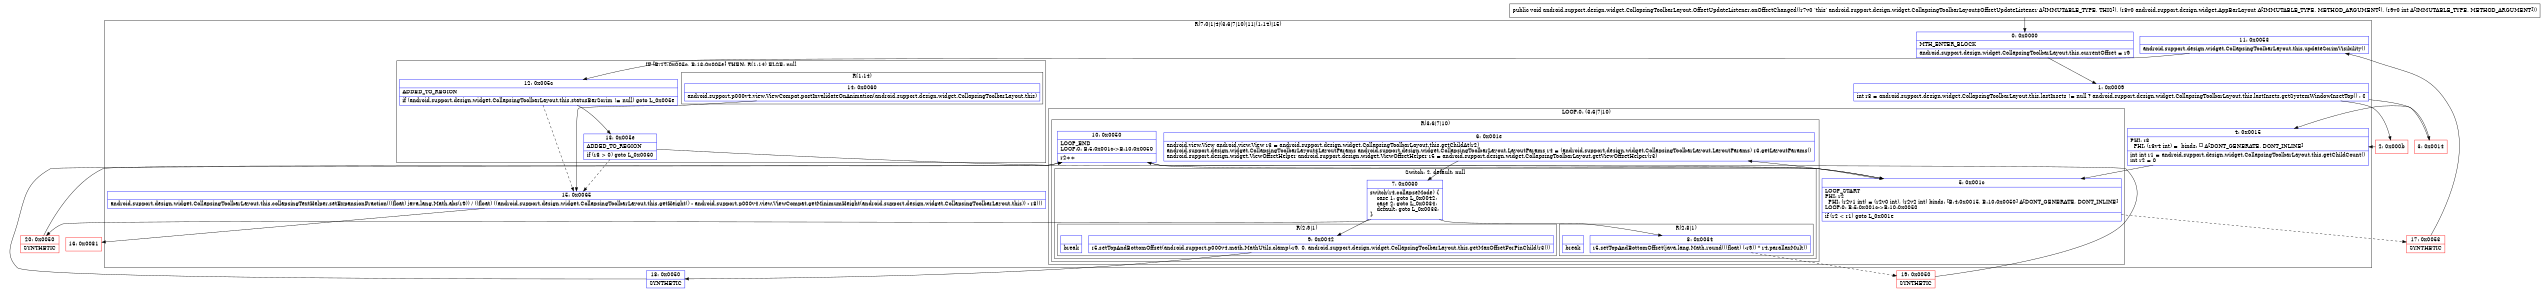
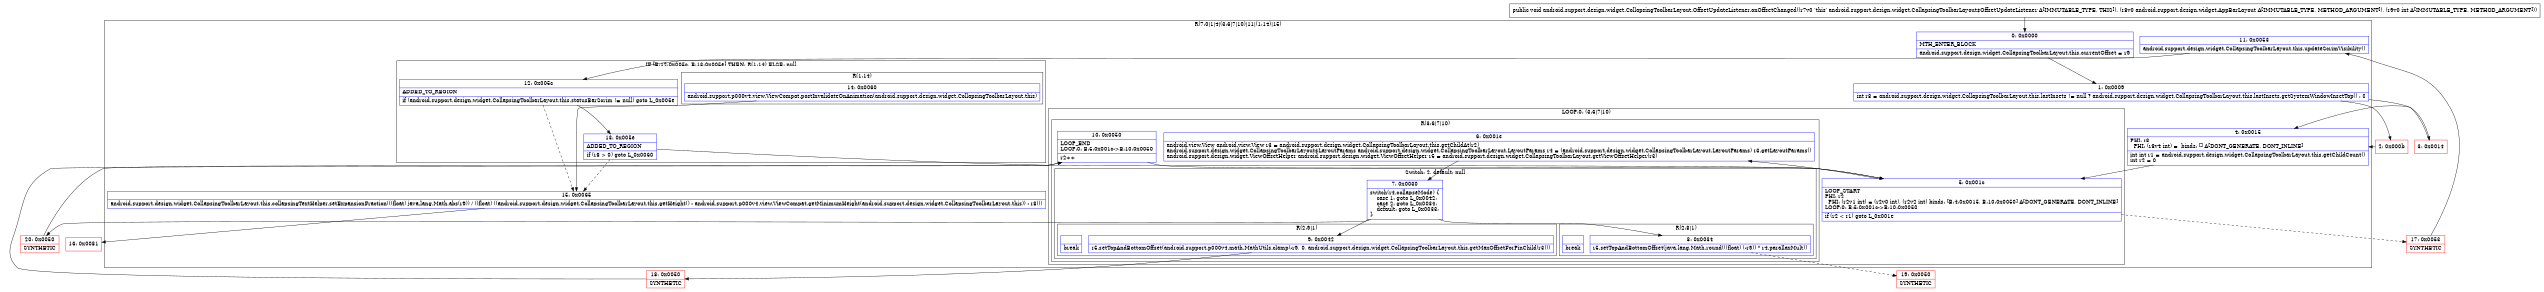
  digraph {
    node [color=blue shape=record]
    n1 [label="{9\:\ 0x0042|r5.setTopAndBottomOffset(android.support.p000v4.math.MathUtils.clamp(\-r9, 0, android.support.design.widget.CollapsingToolbarLayout.this.getMaxOffsetForPinChild(r3)))\l}"]
    n2 [label="{|break\l}"]
    n3 [label="{8\:\ 0x0034|r5.setTopAndBottomOffset(java.lang.Math.round(((float) (\-r9)) * r4.parallaxMult))\l}"]
    n4 [label="{|break\l}"]
    n5 [label="{7\:\ 0x0030|switch(r4.collapseMode) \{\l    case 1: goto L_0x0042;\l    case 2: goto L_0x0034;\l    default: goto L_0x0033;\l\}\l}"]
    n6 [label="{6\:\ 0x001e|android.view.View android.view.View r3 = android.support.design.widget.CollapsingToolbarLayout.this.getChildAt(r2)\landroid.support.design.widget.CollapsingToolbarLayout$LayoutParams android.support.design.widget.CollapsingToolbarLayout.LayoutParams r4 = (android.support.design.widget.CollapsingToolbarLayout.LayoutParams) r3.getLayoutParams()\landroid.support.design.widget.ViewOffsetHelper android.support.design.widget.ViewOffsetHelper r5 = android.support.design.widget.CollapsingToolbarLayout.getViewOffsetHelper(r3)\l}"]
    n7 [label="{10\:\ 0x0050|LOOP_END\lLOOP:0: B:5:0x001c\-\>B:10:0x0050\l|r2++\l}"]
    n8 [label="{5\:\ 0x001c|LOOP_START\lPHI: r2 \l  PHI: (r2v1 int) = (r2v0 int), (r2v2 int) binds: [B:4:0x0015, B:10:0x0050] A[DONT_GENERATE, DONT_INLINE]\lLOOP:0: B:5:0x001c\-\>B:10:0x0050\l|if (r2 \< r1) goto L_0x001e\l}"]
    n9 [label="{14\:\ 0x0060|android.support.p000v4.view.ViewCompat.postInvalidateOnAnimation(android.support.design.widget.CollapsingToolbarLayout.this)\l}"]
    n10 [label="{12\:\ 0x005c|ADDED_TO_REGION\l|if (android.support.design.widget.CollapsingToolbarLayout.this.statusBarScrim != null) goto L_0x005e\l}"]
    n11 [label="{13\:\ 0x005e|ADDED_TO_REGION\l|if (r8 \> 0) goto L_0x0060\l}"]
    n12 [label="{0\:\ 0x0000|MTH_ENTER_BLOCK\l|android.support.design.widget.CollapsingToolbarLayout.this.currentOffset = r9\l}"]
    n13 [label="{1\:\ 0x0009|int r8 = android.support.design.widget.CollapsingToolbarLayout.this.lastInsets != null ? android.support.design.widget.CollapsingToolbarLayout.this.lastInsets.getSystemWindowInsetTop() : 0\l}"]
    n14 [label="{4\:\ 0x0015|PHI: r8 \l  PHI: (r8v4 int) =  binds: [] A[DONT_GENERATE, DONT_INLINE]\l|int int r1 = android.support.design.widget.CollapsingToolbarLayout.this.getChildCount()\lint r2 = 0\l}"]
    n15 [label="{11\:\ 0x0053|android.support.design.widget.CollapsingToolbarLayout.this.updateScrimVisibility()\l}"]
    n16 [label="{15\:\ 0x0065|android.support.design.widget.CollapsingToolbarLayout.this.collapsingTextHelper.setExpansionFraction(((float) java.lang.Math.abs(r9)) \/ ((float) ((android.support.design.widget.CollapsingToolbarLayout.this.getHeight() \- android.support.p000v4.view.ViewCompat.getMinimumHeight(android.support.design.widget.CollapsingToolbarLayout.this)) \- r8)))\l}"]
-   n17 [label="{18\:\ 0x0050|SYNTHETIC\l}"]
+   n17 [color=red label="{18\:\ 0x0050|SYNTHETIC\l}"]
    n18 [color=red label="{19\:\ 0x0050|SYNTHETIC\l}"]
    n19 [color=red label="{20\:\ 0x0050|SYNTHETIC\l}"]
    n20 [color=red label="{17\:\ 0x0053|SYNTHETIC\l}"]
    n21 [color=red label="{2\:\ 0x000b}"]
    n22 [color=red label="{3\:\ 0x0014}"]
    n23 [color=red label="{16\:\ 0x0081}"]
    n24 [label="{public void android.support.design.widget.CollapsingToolbarLayout.OffsetUpdateListener.onOffsetChanged((r7v0 'this' android.support.design.widget.CollapsingToolbarLayout$OffsetUpdateListener A[IMMUTABLE_TYPE, THIS]), (r8v0 android.support.design.widget.AppBarLayout A[IMMUTABLE_TYPE, METHOD_ARGUMENT]), (r9v0 int A[IMMUTABLE_TYPE, METHOD_ARGUMENT])) }" color=""]
    subgraph cluster_1 {
      label="R(7:0|1|4|(3:6|7|10)|11|(1:14)|15)"
      n12
      n13
      n14
      n15
      n16
      subgraph cluster_2 {
        label="LOOP:0: (3:6|7|10)"
        n8
        subgraph cluster_3 {
          label="R(3:6|7|10)"
          n6
          n7
          subgraph cluster_4 {
            label="Switch: 2, default: null"
            n5
            subgraph cluster_5 {
              label="R(2:9|1)"
              n1
              n2
            }
            subgraph cluster_6 {
              label="R(2:8|1)"
              n3
              n4
            }
          }
        }
      }
      subgraph cluster_7 {
        label="IF [B:12:0x005c, B:13:0x005e] THEN: R(1:14) ELSE: null"
        n10
        n11
        subgraph cluster_8 {
          label="R(1:14)"
          n9
        }
      }
    }
    n1 -> n17
    n3 -> n18 [style=dashed]
    n5 -> n1
    n5 -> n3
    n5 -> n19
    n6 -> n5
    n7 -> n8
    n8 -> n6
    n8 -> n20 [style=dashed]
    n9 -> n16
    n10 -> n11
    n10 -> n16 [style=dashed]
    n11 -> n8
    n11 -> n16 [style=dashed]
    n12 -> n13
    n13 -> n21
    n13 -> n22
    n14 -> n8
    n15 -> n10
    n16 -> n23
    n17 -> n7
-   n18 -> n7
    n19 -> n7
    n20 -> n15
    n21 -> n14
    n22 -> n14
    n24 -> n12
  }
